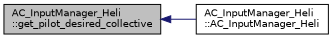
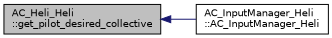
  digraph {
    rankdir=LR
    node [color=black fontname=Helvetica fontsize=10 shape=record style=filled]
-   n1 [fillcolor=grey75 fontcolor=black height=0.2 label="AC_InputManager_Heli\l::get_pilot_desired_collective" width=0.4]
+   n1 [fillcolor=grey75 fontcolor=black height=0.2 label="AC_Heli_Heli\l::get_pilot_desired_collective" width=0.4]
    n2 [fillcolor=white height=0.2 label="AC_InputManager_Heli\l::AC_InputManager_Heli" width=0.4]
    n1 -> n2 [color=midnightblue dir=back fontname=Helvetica fontsize=10 labelfontname=Helvetica labelfontsize=10 style=solid]
  }
